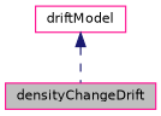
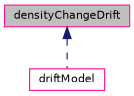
  digraph {
    node [color=deeppink fontname=Helvetica fontsize=10 shape=record]
    n1 [fillcolor=grey75 fontcolor=black height=0.2 label=densityChangeDrift style=filled width=0.4]
    n2 [height=0.2 label=driftModel width=0.4]
-   n2 -> n1 [color=midnightblue dir=back fontname=Helvetica fontsize=10 labelfontname=Helvetica labelfontsize=10 style=dashed]
+   n1 -> n2 [color=midnightblue dir=back fontname=Helvetica fontsize=10 labelfontname=Helvetica labelfontsize=10 style=dashed]
  }
